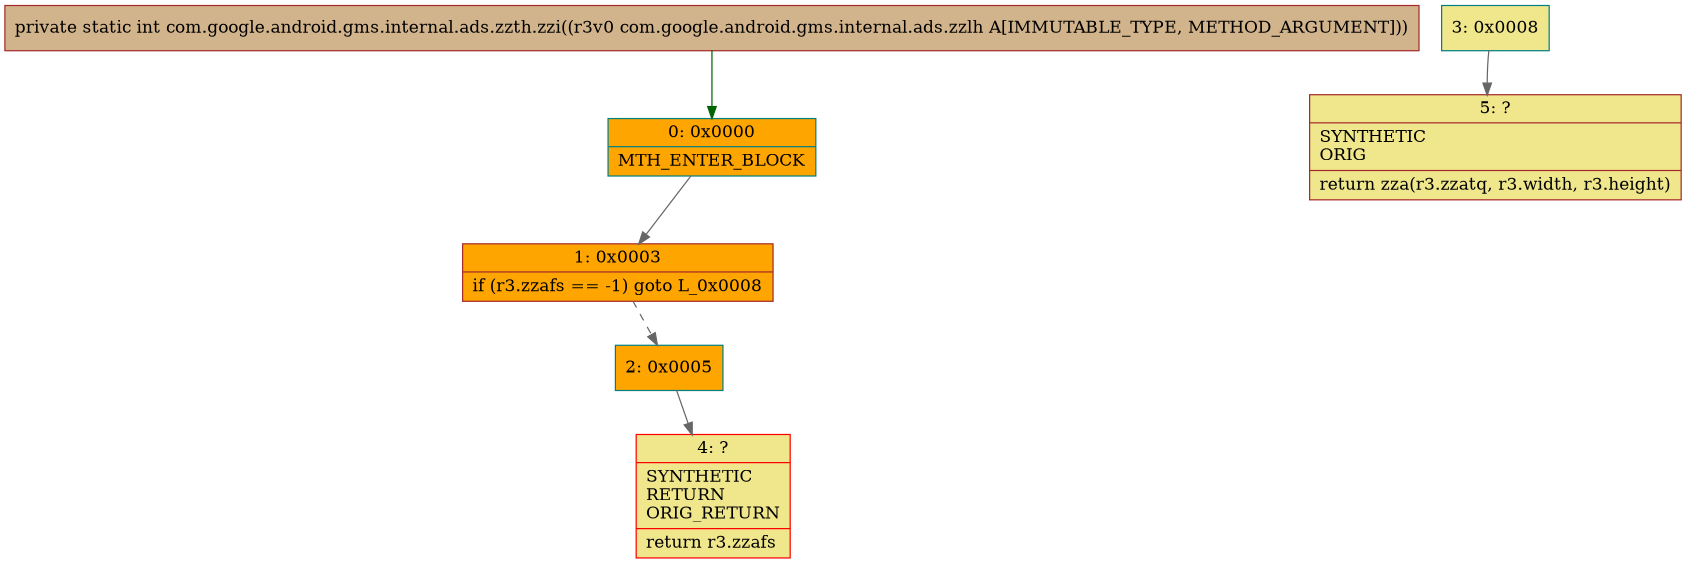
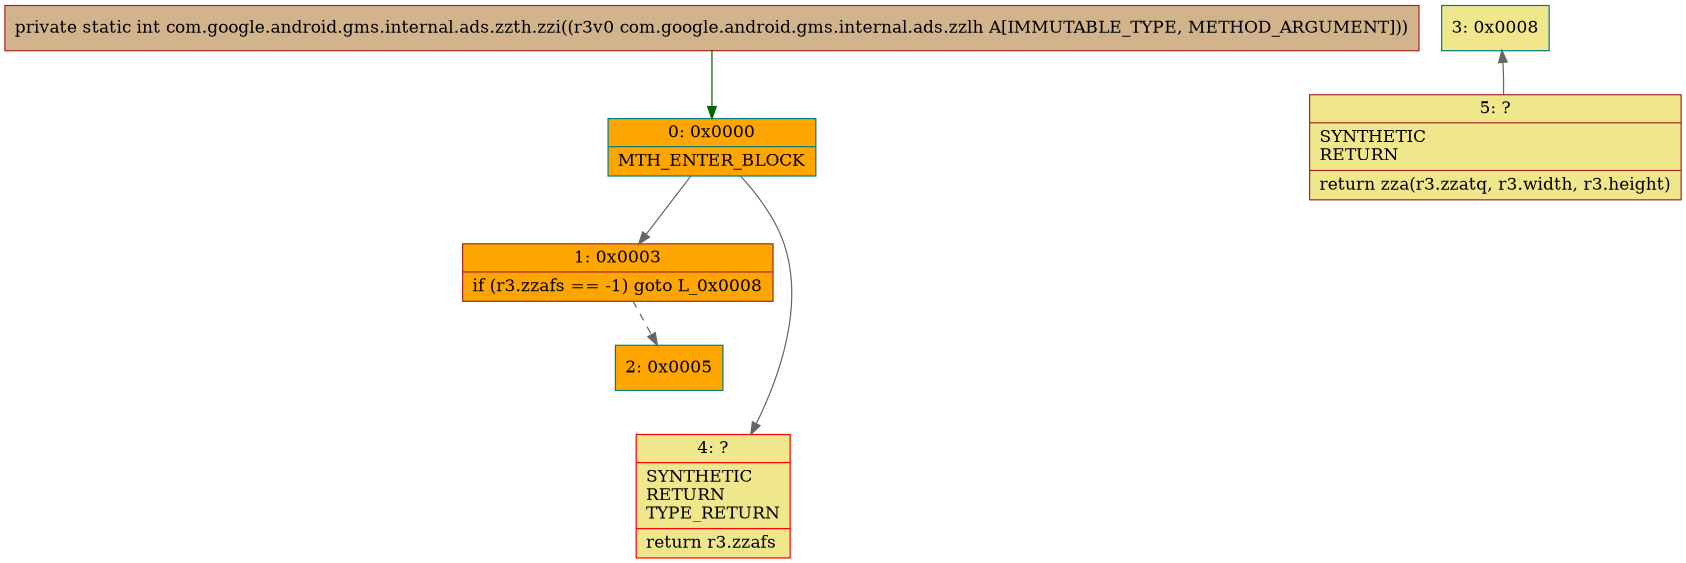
  digraph {
    node [color=teal fillcolor=orange shape=record style=filled]
    edge [color=gray40]
    n1 [label="{0\:\ 0x0000|MTH_ENTER_BLOCK\l}"]
    n2 [color=brown label="{1\:\ 0x0003|if (r3.zzafs == \-1) goto L_0x0008\l}"]
    n3 [label="{2\:\ 0x0005}"]
-   n4 [color=red fillcolor=khaki label="{4\:\ ?|SYNTHETIC\lRETURN\lORIG_RETURN\l|return r3.zzafs\l}"]
+   n4 [color=red fillcolor=khaki label="{4\:\ ?|SYNTHETIC\lRETURN\lTYPE_RETURN\l|return r3.zzafs\l}"]
    n5 [fillcolor=khaki label="{3\:\ 0x0008}"]
-   n6 [color=brown fillcolor=khaki label="{5\:\ ?|SYNTHETIC\lORIG\l|return zza(r3.zzatq, r3.width, r3.height)\l}"]
+   n6 [color=brown fillcolor=khaki label="{5\:\ ?|SYNTHETIC\lRETURN\l|return zza(r3.zzatq, r3.width, r3.height)\l}"]
    n7 [color=brown fillcolor=tan label="{private static int com.google.android.gms.internal.ads.zzth.zzi((r3v0 com.google.android.gms.internal.ads.zzlh A[IMMUTABLE_TYPE, METHOD_ARGUMENT])) }"]
    n1 -> n2
    n2 -> n3 [style=dashed]
-   n3 -> n4
-   n5 -> n6
+   n1 -> n4
+   n6 -> n5
    n7 -> n1 [color=darkgreen]
  }
